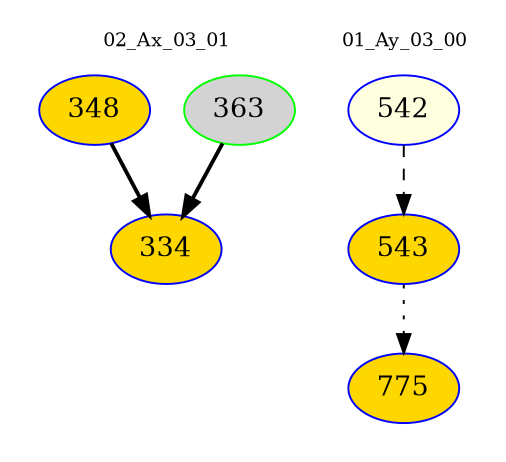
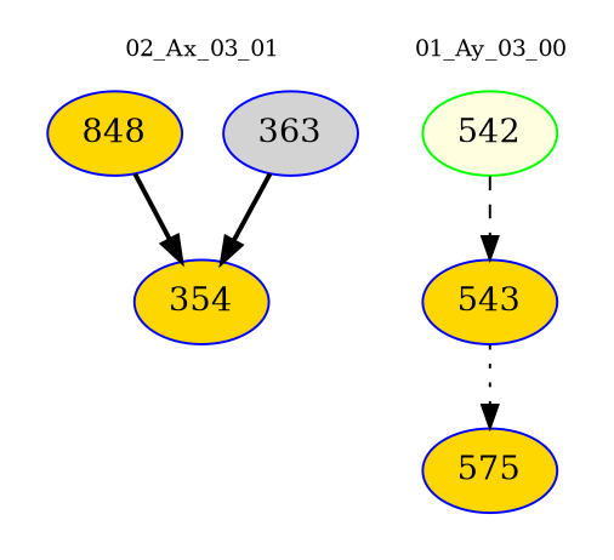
  digraph {
    node [color=blue fillcolor=gold style=filled]
    edge [color=black style=bold]
-   n1 [color=green fillcolor=lightgrey label=363]
-   n2 [label=348]
-   n3 [label=334]
-   n4 [fillcolor=lightyellow label=542]
+   n1 [fillcolor=lightgrey label=363]
+   n2 [label=848]
+   n3 [label=354]
+   n4 [color=green fillcolor=lightyellow label=542]
    n5 [label=543]
-   n6 [label=775]
+   n6 [label=575]
    subgraph cluster_1 {
      color=white
      fontsize=10
      label="02_Ax_03_01"
      n1
      n2
      n3
    }
    subgraph cluster_2 {
      color=white
      fontsize=10
      label="01_Ay_03_00"
      n4
      n5
      n6
    }
    n1 -> n3
    n2 -> n3
    n4 -> n5 [style=dashed]
    n5 -> n6 [style=dotted]
  }
